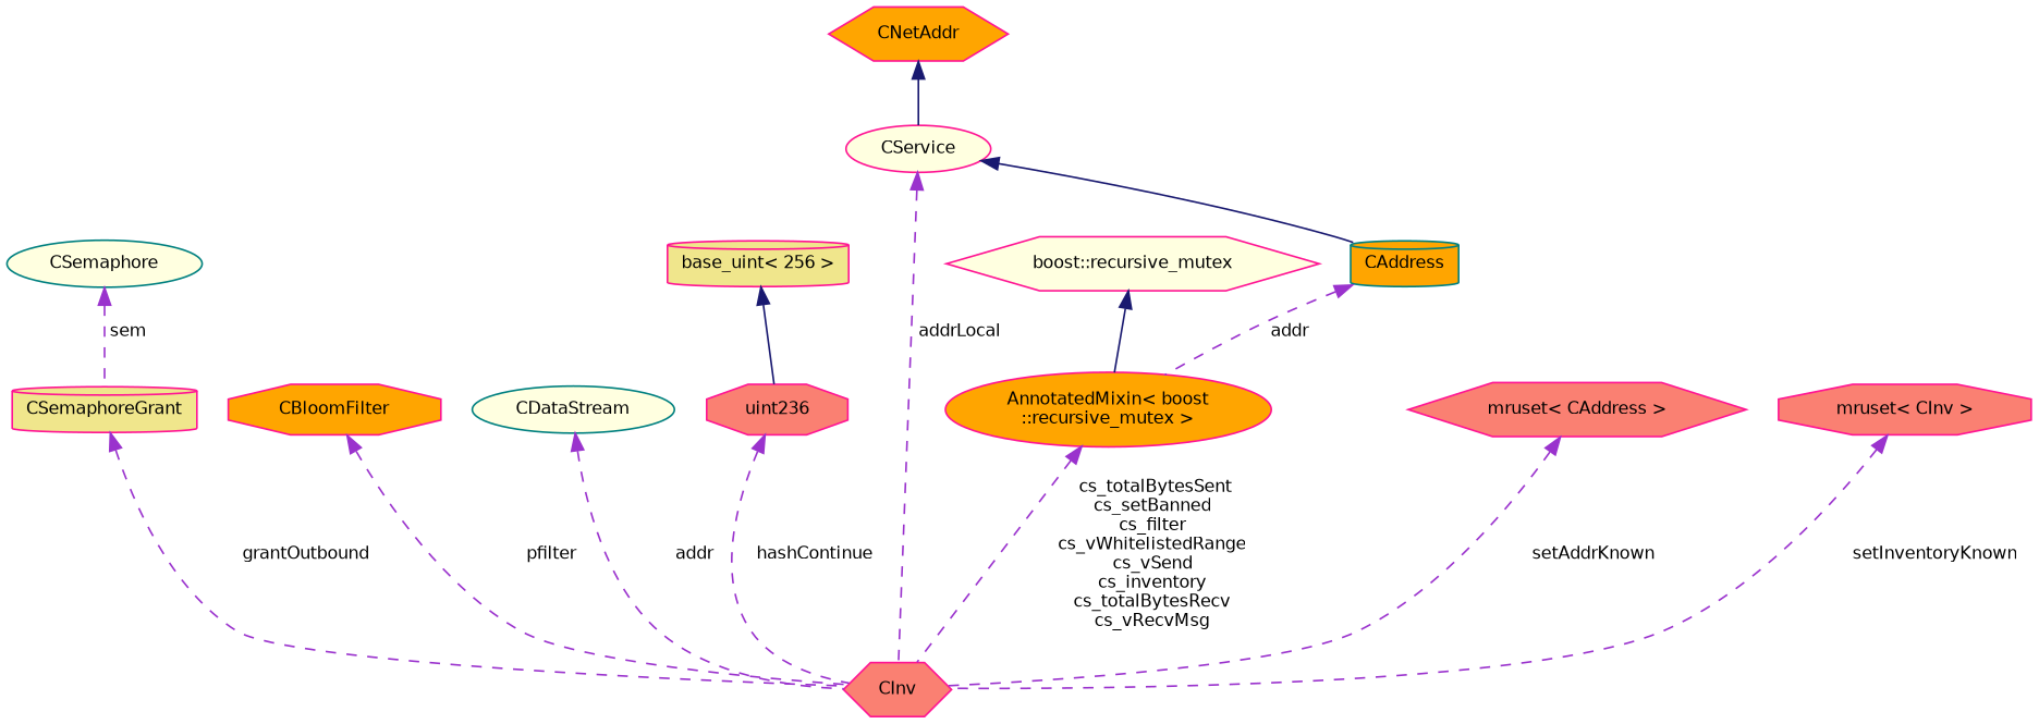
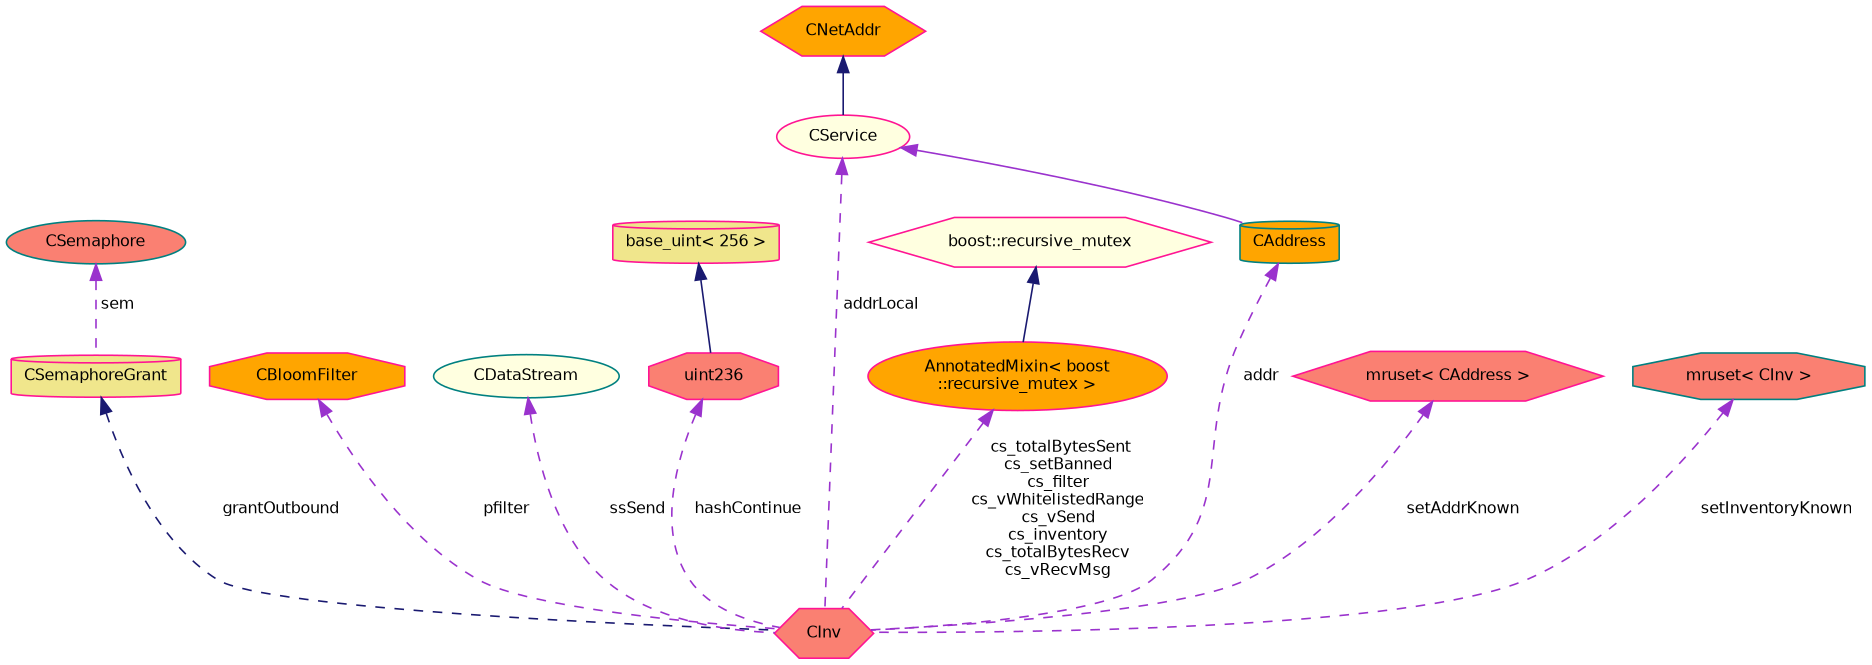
  digraph {
    rankdir=TB
    node [color=deeppink fillcolor=salmon fontname=Helvetica fontsize=10 shape=hexagon style=filled]
    edge [color=darkorchid3 dir=back fontname=Helvetica fontsize=10 labelfontname=Helvetica labelfontsize=10 style=dashed]
    n1 [fontcolor=black height=0.2 label=CInv width=0.4]
    n2 [fillcolor=khaki height=0.2 label=CSemaphoreGrant shape=cylinder width=0.4]
-   n3 [color=teal fillcolor=lightyellow height=0.2 label=CSemaphore shape=ellipse width=0.4]
+   n3 [color=teal height=0.2 label=CSemaphore shape=ellipse width=0.4]
    n4 [fillcolor=orange height=0.2 label=CBloomFilter shape=octagon width=0.4]
    n5 [color=teal fillcolor=lightyellow height=0.2 label=CDataStream shape=ellipse width=0.4]
    n6 [height=0.2 label=uint236 shape=octagon width=0.4]
    n7 [fillcolor=khaki height=0.2 label="base_uint\< 256 \>" shape=cylinder width=0.4]
    n8 [fillcolor=orange height=0.2 label="AnnotatedMixin\< boost\l::recursive_mutex \>" shape=ellipse width=0.4]
    n9 [fillcolor=lightyellow height=0.2 label="boost::recursive_mutex" width=0.4]
    n10 [fillcolor=lightyellow height=0.2 label=CService shape=ellipse width=0.4]
    n11 [color=teal fillcolor=orange height=0.2 label=CAddress shape=cylinder width=0.4]
    n12 [fillcolor=orange height=0.2 label=CNetAddr width=0.4]
    n13 [height=0.2 label="mruset\< CAddress \>" width=0.4]
-   n14 [height=0.2 label="mruset\< CInv \>" shape=octagon width=0.4]
-   n2 -> n1 [label=" grantOutbound"]
+   n14 [color=teal height=0.2 label="mruset\< CInv \>" shape=octagon width=0.4]
+   n2 -> n1 [color=midnightblue label=" grantOutbound"]
    n3 -> n2 [label=" sem"]
    n4 -> n1 [label=" pfilter"]
-   n5 -> n1 [label=" addr"]
+   n5 -> n1 [label=" ssSend"]
    n6 -> n1 [label=" hashContinue"]
    n7 -> n6 [color=midnightblue style=solid]
    n8 -> n1 [label=" cs_totalBytesSent\ncs_setBanned\ncs_filter\ncs_vWhitelistedRange\ncs_vSend\ncs_inventory\ncs_totalBytesRecv\ncs_vRecvMsg"]
    n9 -> n8 [color=midnightblue style=solid]
    n10 -> n1 [label=" addrLocal"]
-   n10 -> n11 [color=midnightblue style=solid]
-   n11 -> n8 [label=" addr"]
+   n10 -> n11 [style=solid]
+   n11 -> n1 [label=" addr"]
    n12 -> n10 [color=midnightblue style=solid]
    n13 -> n1 [label=" setAddrKnown"]
    n14 -> n1 [label=" setInventoryKnown"]
  }
